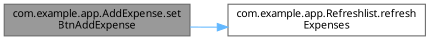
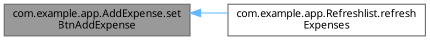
  digraph {
    rankdir=LR
    fontname="Noto Sans"
    node [fontname="Noto Sans" fontsize=10 shape=box style=filled]
    n1 [color=gray40 fillcolor=grey60 fontcolor=black height=0.2 label="com.example.app.AddExpense.set\lBtnAddExpense" width=0.4]
    n2 [color=grey40 fillcolor=white height=0.2 label="com.example.app.Refreshlist.refresh\lExpenses" width=0.4]
-   n1 -> n2 [color=steelblue1 fontname="Noto Sans" fontsize=10 labelfontname=Helvetica labelfontsize=10 style=solid]
+   n2 -> n1 [color=steelblue1 fontname="Noto Sans" fontsize=10 labelfontname=Helvetica labelfontsize=10 style=solid]
  }
